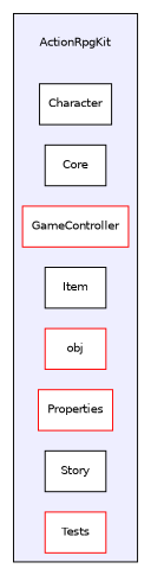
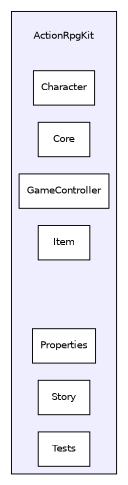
  digraph {
    compound=true
    rankdir=LR
    node [fontname=Helvetica fontsize=10 shape=box color=black fillcolor=white style=filled]
    n1 [label=ActionRpgKit shape=plaintext color="" fillcolor="" style=""]
    n2 [label=Character]
    n3 [label=Core]
-   n4 [color=red label=GameController]
+   n4 [label=GameController]
    n5 [label=Item]
-   n6 [color=red label=obj]
-   n7 [color=red label=Properties]
+   n7 [label=Properties]
    n8 [label=Story]
-   n9 [color=red label=Tests]
+   n9 [label=Tests]
    subgraph cluster_1 {
      bgcolor="#eeeeff"
      pencolor=black
      n1
      n2
      n3
      n4
      n5
-     n6
      n7
      n8
      n9
    }
  }
